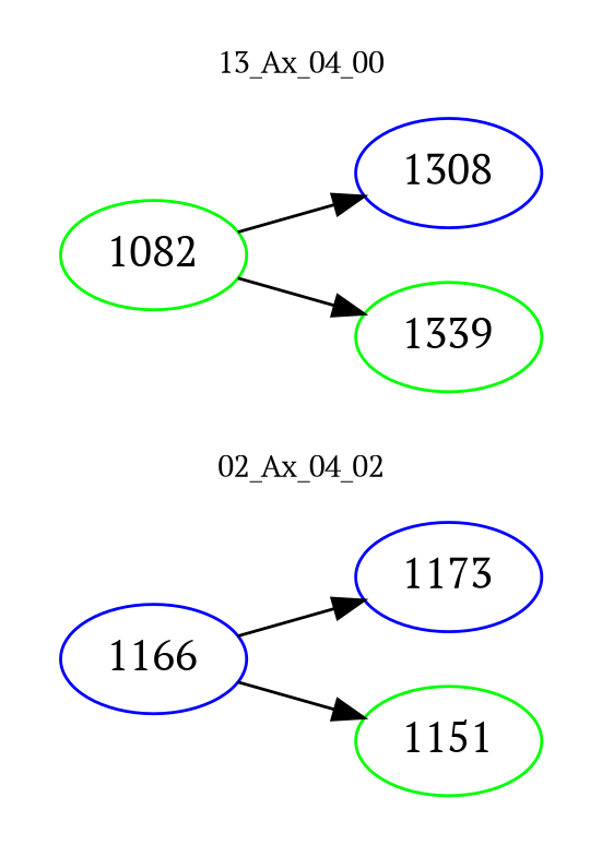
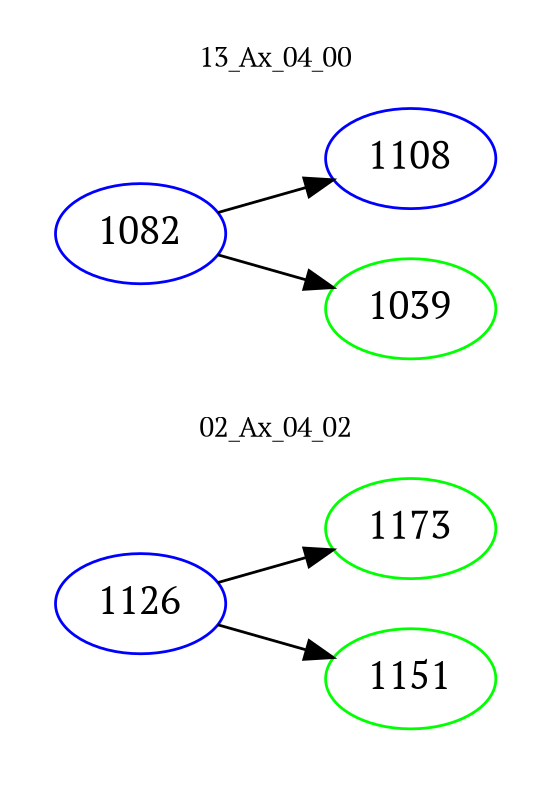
  digraph {
    fontname="PT Serif"
    rankdir=LR
    node [color=blue fontname="PT Serif"]
    edge [color=black fontname="PT Serif"]
-   n1 [label=1166]
+   n1 [label=1126]
    n2 [color=green label=1151]
-   n3 [label=1173]
-   n4 [color=green label=1082]
-   n5 [color=green label=1339]
-   n6 [label=1308]
+   n3 [color=green label=1173]
+   n4 [label=1082]
+   n5 [color=green label=1039]
+   n6 [label=1108]
    subgraph cluster_1 {
      color=white
      fontsize=10
      label="02_Ax_04_02"
      n1
      n2
      n3
    }
    subgraph cluster_2 {
      color=white
      fontsize=10
      label="13_Ax_04_00"
      n4
      n5
      n6
    }
    n1 -> n2
    n1 -> n3
    n4 -> n5
    n4 -> n6
  }
